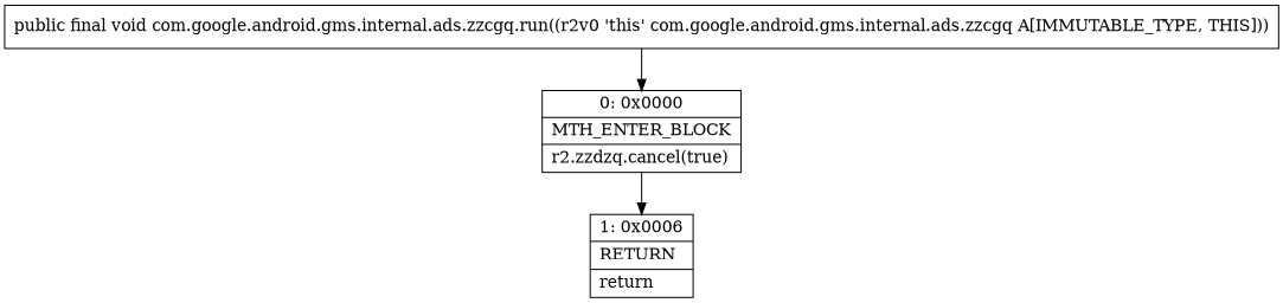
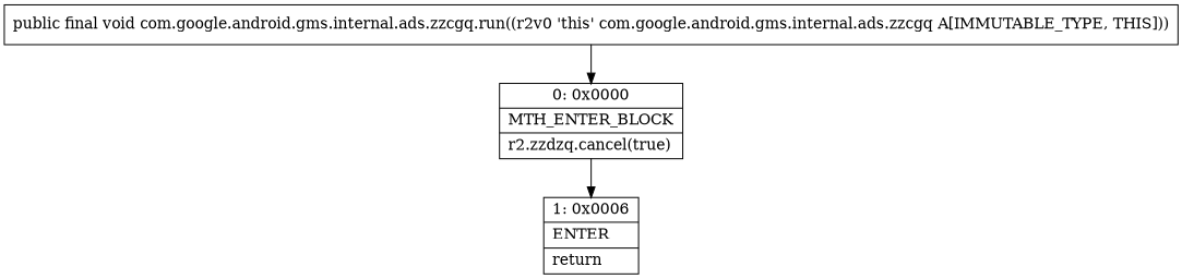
  digraph {
    node [shape=record]
    n1 [label="{0\:\ 0x0000|MTH_ENTER_BLOCK\l|r2.zzdzq.cancel(true)\l}"]
-   n2 [label="{1\:\ 0x0006|RETURN\l|return\l}"]
+   n2 [label="{1\:\ 0x0006|ENTER\l|return\l}"]
    n3 [label="{public final void com.google.android.gms.internal.ads.zzcgq.run((r2v0 'this' com.google.android.gms.internal.ads.zzcgq A[IMMUTABLE_TYPE, THIS])) }"]
    n1 -> n2
    n3 -> n1
  }
